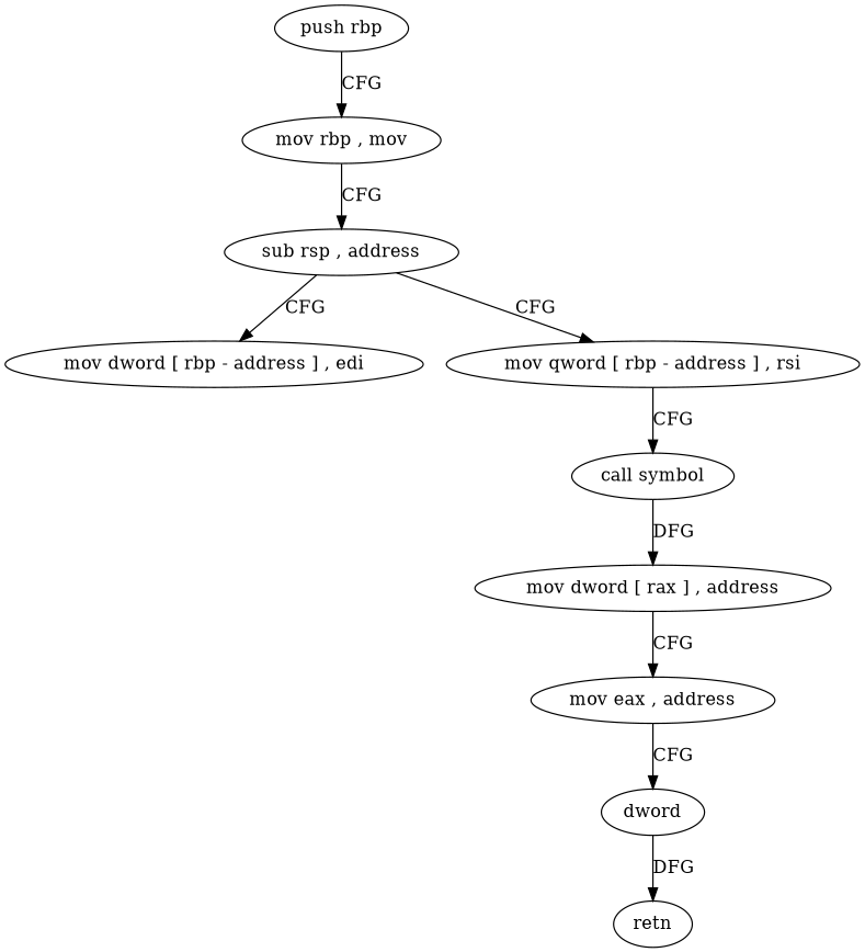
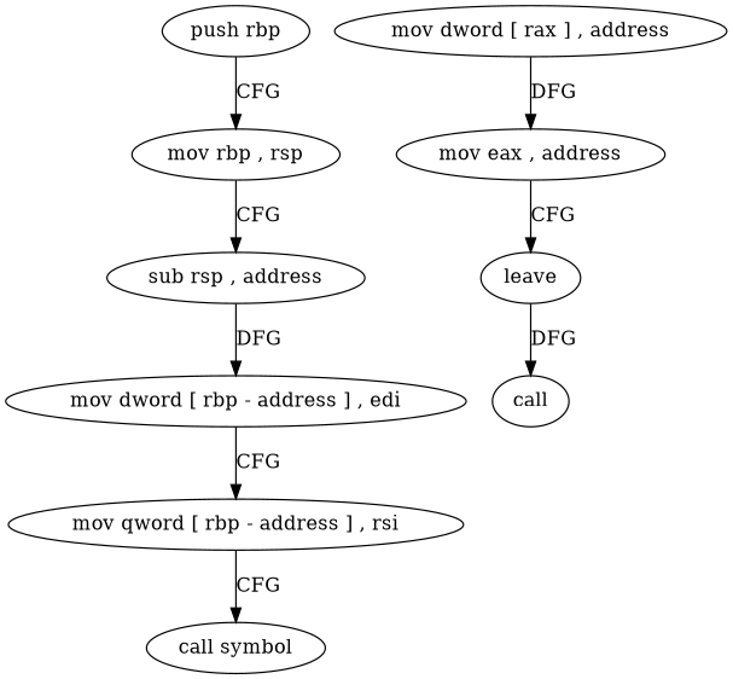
  digraph {
    n1 [label="push rbp"]
-   n2 [label="mov rbp , mov"]
+   n2 [label="mov rbp , rsp"]
    n3 [label="sub rsp , address"]
    n4 [label="mov dword [ rbp - address ] , edi"]
    n5 [label="mov qword [ rbp - address ] , rsi"]
    n6 [label="call symbol"]
    n7 [label="mov dword [ rax ] , address"]
    n8 [label="mov eax , address"]
-   n9 [label=dword]
-   n10 [label=retn]
+   n9 [label=leave]
+   n10 [label=call]
    n1 -> n2 [label=CFG]
    n2 -> n3 [label=CFG]
-   n3 -> n4 [label=CFG]
-   n3 -> n5 [label=CFG]
+   n3 -> n4 [label=DFG]
+   n4 -> n5 [label=CFG]
    n5 -> n6 [label=CFG]
-   n6 -> n7 [label=DFG]
-   n7 -> n8 [label=CFG]
+   n7 -> n8 [label=DFG]
    n8 -> n9 [label=CFG]
    n9 -> n10 [label=DFG]
  }
